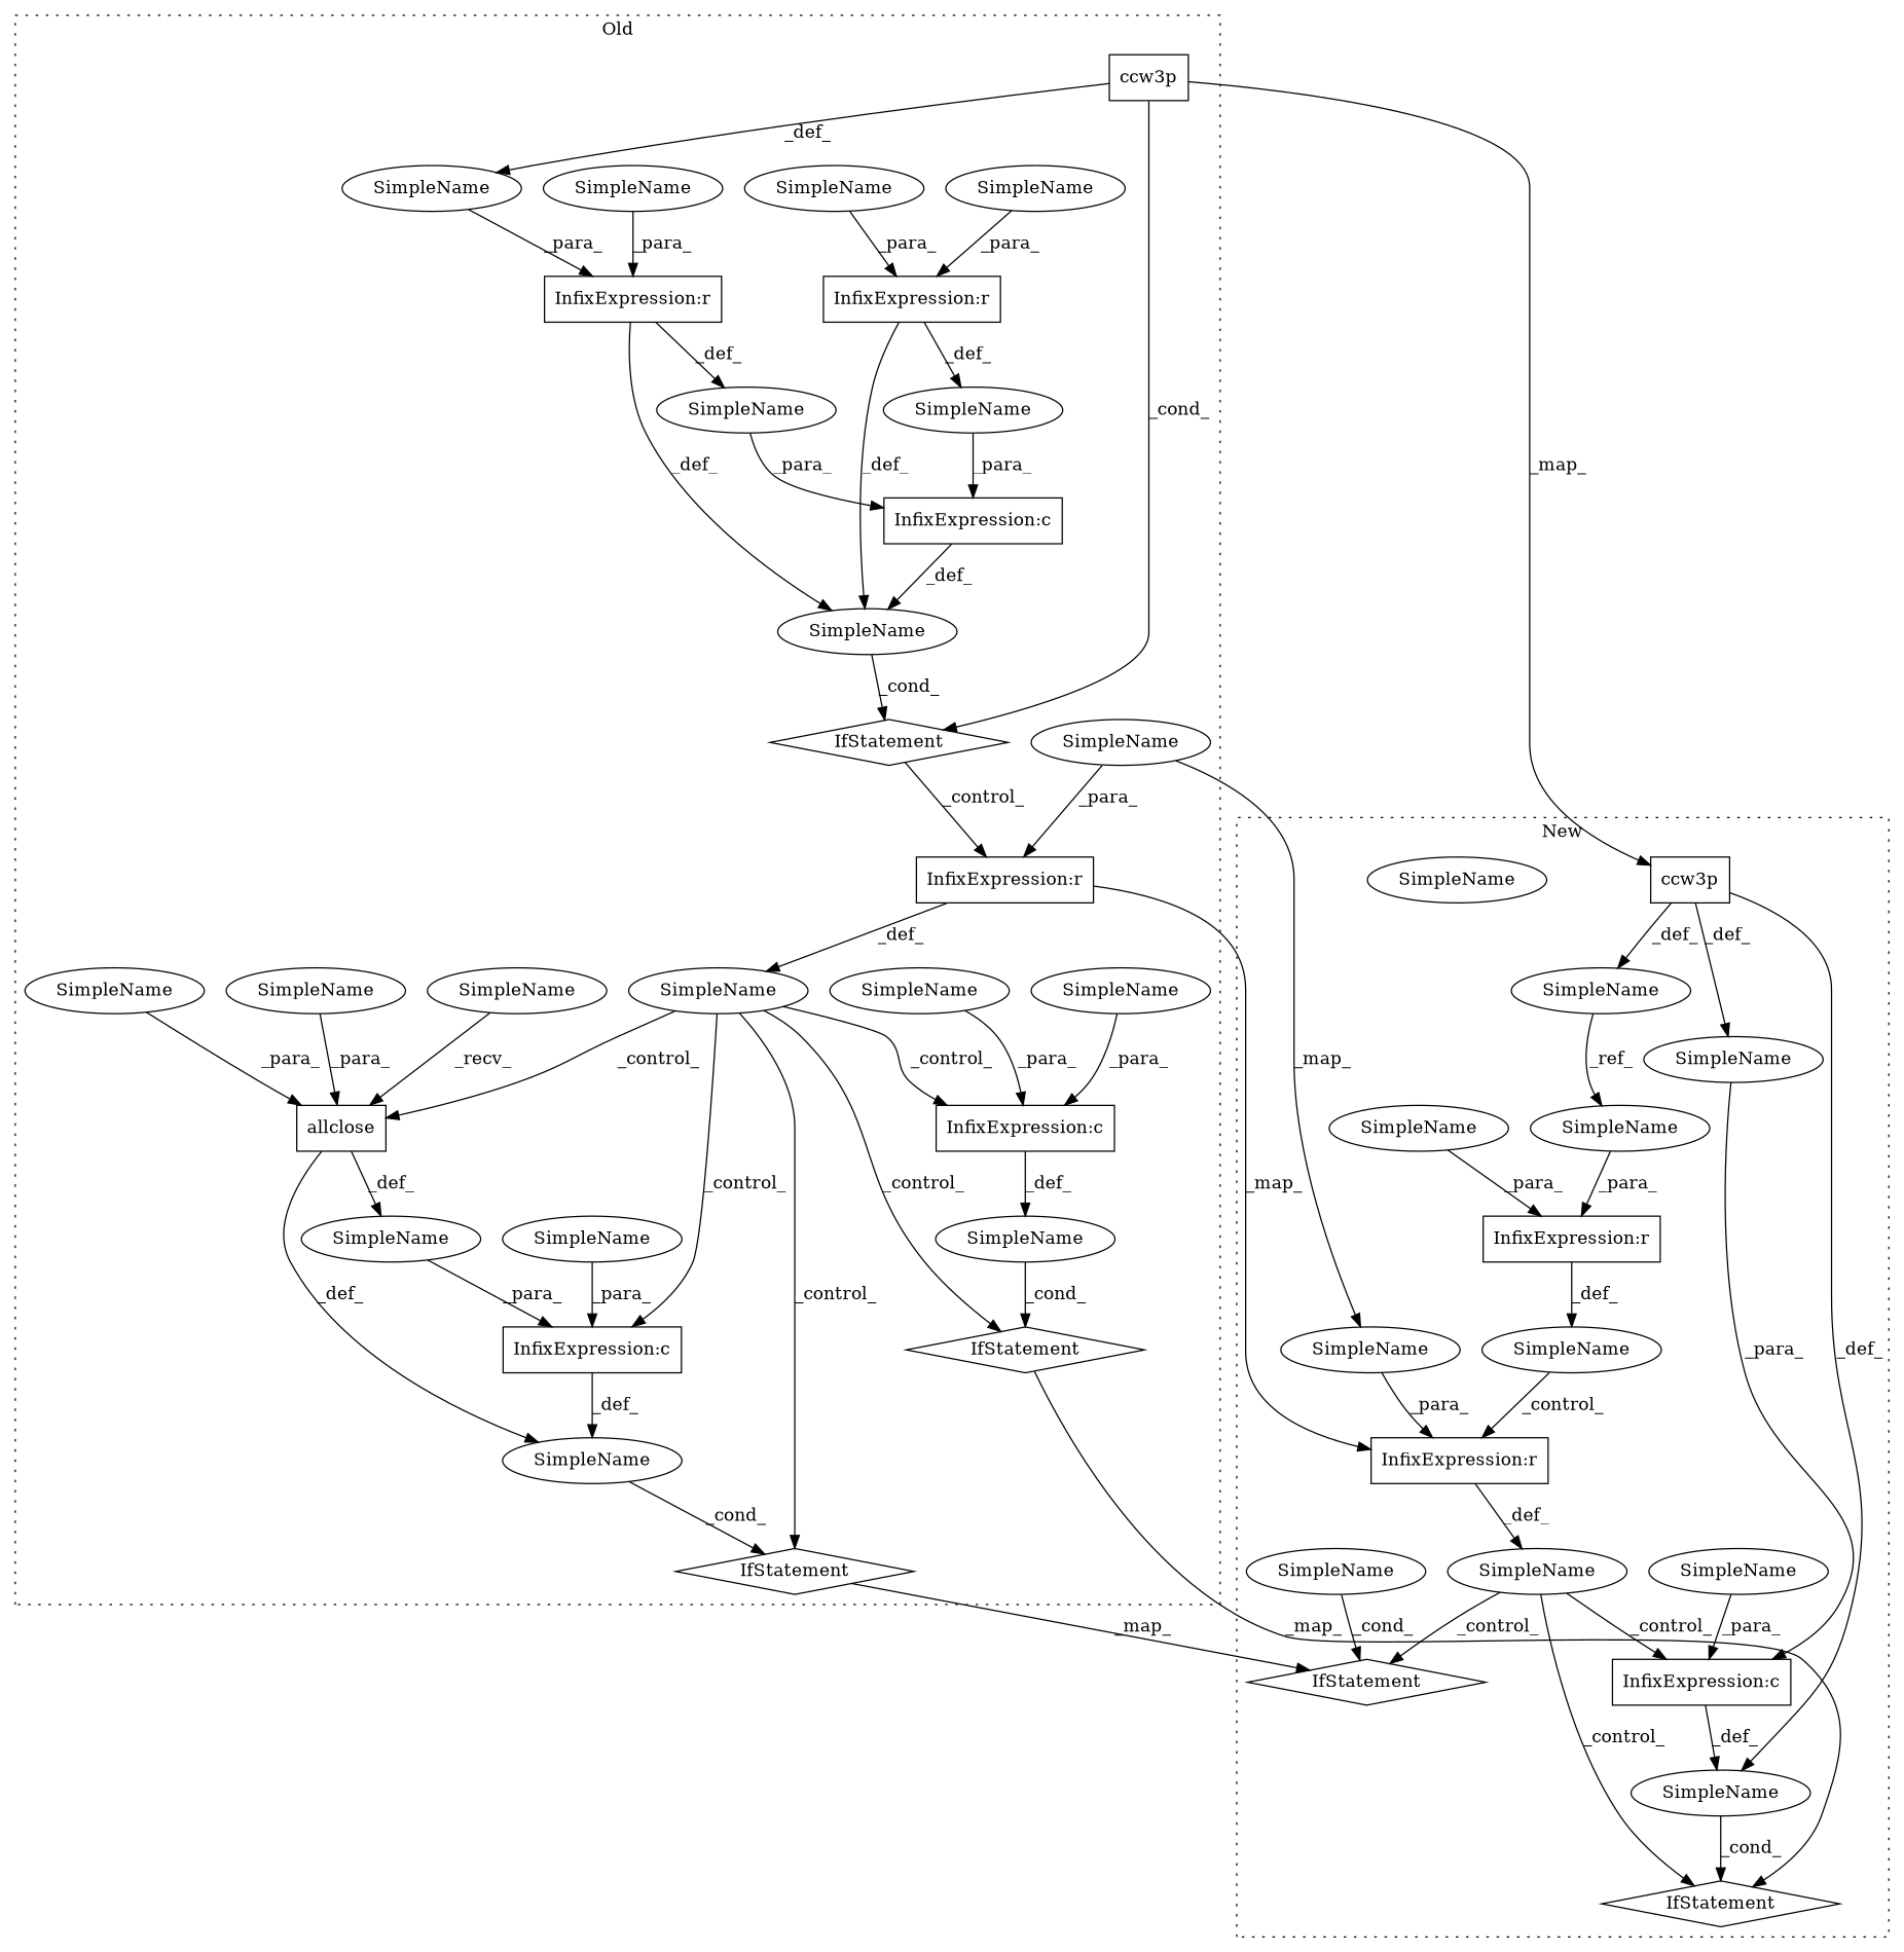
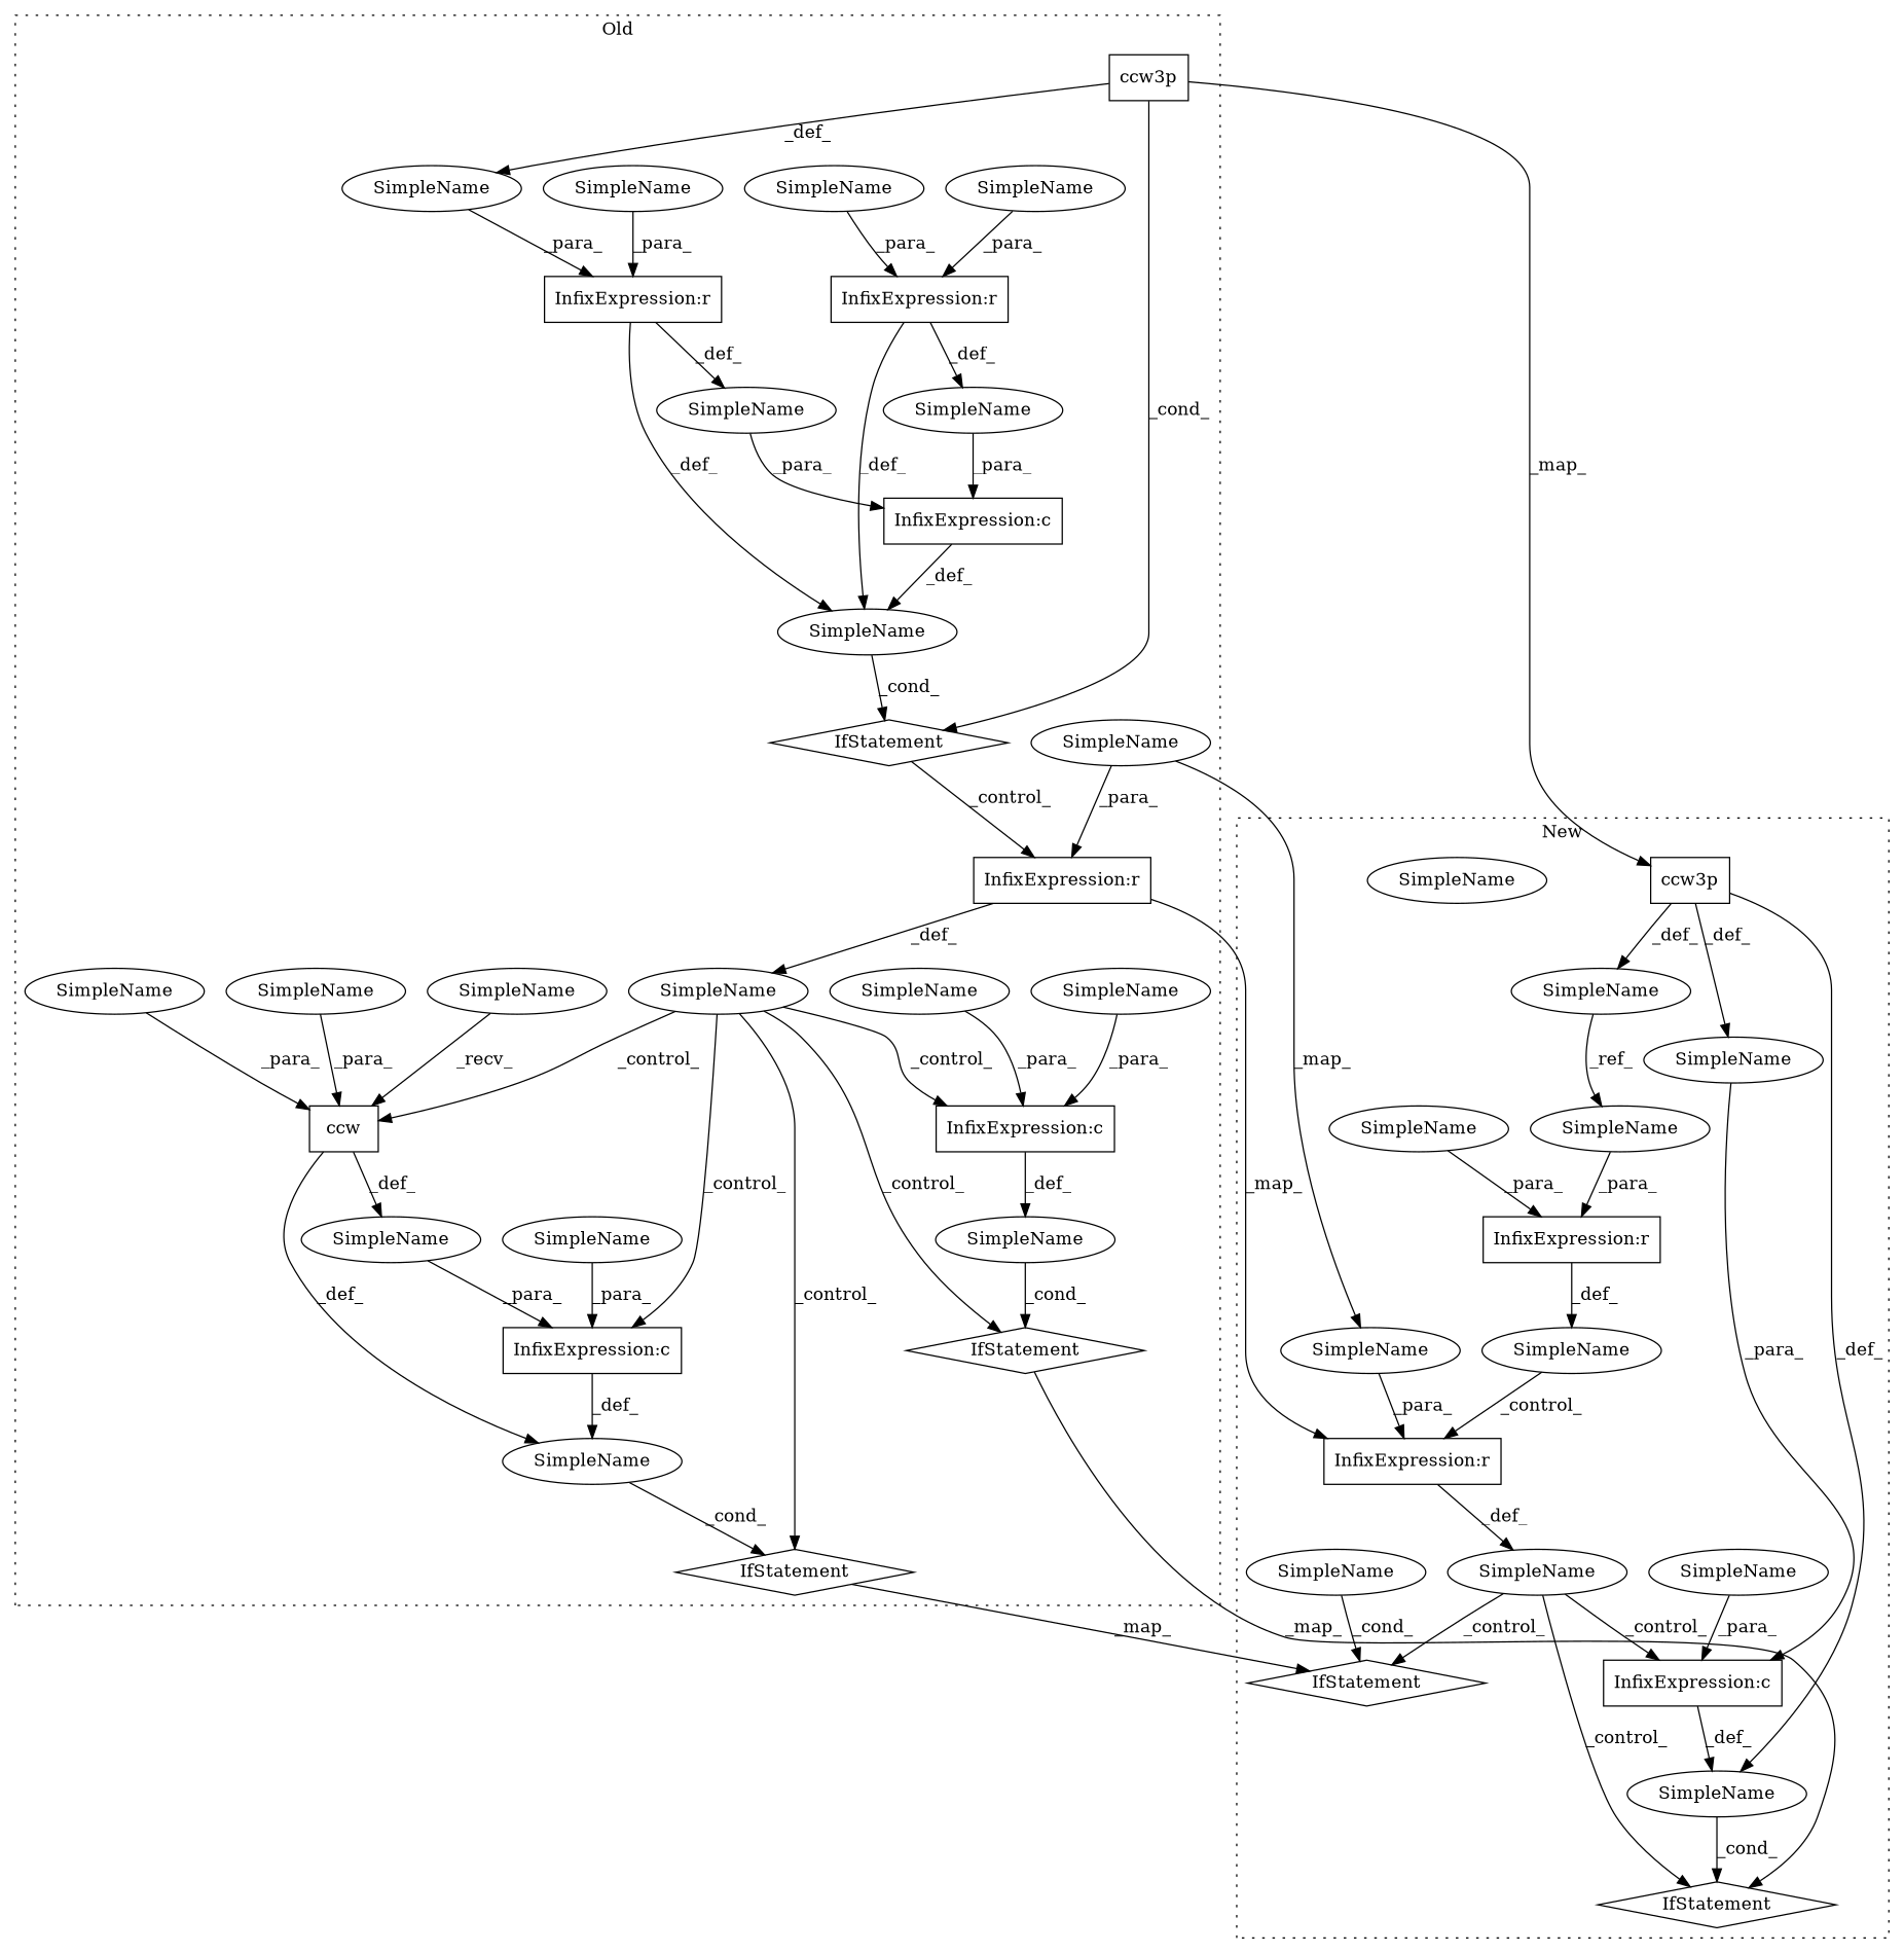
  digraph {
    node [a=42 shape=ellipse]
    n1 [a=32 l="6,1" label=ccw3p s="2356,2370" shape=box]
    n2 [label=SimpleName]
    n3 [a=27 l=4 label="InfixExpression:c" s=2332 shape=box]
    n4 [label=SimpleName]
    n5 [a=27 l=4 label="InfixExpression:c" s=2693 shape=box]
    n6 [a=27 l=4 label="InfixExpression:r" s=2312 shape=box]
    n7 [label=SimpleName]
    n8 [label=SimpleName]
    n9 [a=27 l=4 label="InfixExpression:r" s=2352 shape=box]
    n10 [label=SimpleName]
    n11 [a=25 l="4,2" label=IfStatement s="2669,2717" shape=diamond]
    n12 [label=SimpleName]
    n13 [label=SimpleName]
    n14 [label=SimpleName]
    n15 [label=SimpleName]
    n16 [label=SimpleName]
    n17 [label=SimpleName]
-   n18 [a=32 l="9,1" label=allclose s="2820,2833" shape=box]
+   n18 [a=32 l="9,1" label=ccw s="2820,2833" shape=box]
    n19 [label=SimpleName]
    n20 [a=27 l=4 label="InfixExpression:c" s=2834 shape=box]
    n21 [label=SimpleName]
    n22 [a=25 l="4,2" label=IfStatement s="2810,2858" shape=diamond]
    n23 [label=SimpleName]
    n24 [a=27 l=4 label="InfixExpression:r" s=2535 shape=box]
    n25 [l=5 label=SimpleName s=2495]
    n26 [a=25 l="4,2" label=IfStatement s="2292,2372" shape=diamond]
    n27 [l=2 label=SimpleName s=2831]
    n28 [l=5 label=SimpleName s=2814]
    n29 [l=1 label=SimpleName s=2829]
    n30 [a=32 l="6,1" label=ccw3p s="2544,2558" shape=box]
    n31 [label=SimpleName]
    n32 [a=27 l=4 label="InfixExpression:c" s=3007 shape=box]
    n33 [a=25 l="4,2" label=IfStatement s="2990,3024" shape=diamond]
    n34 [label=SimpleName]
    n35 [label=SimpleName]
    n36 [label=SimpleName]
    n37 [label=SimpleName]
    n38 [l=6 label=SimpleName s=2537]
    n39 [a=27 l=4 label="InfixExpression:r" s=2575 shape=box]
    n40 [a=25 l="4,2" label=IfStatement s="3097,3131" shape=diamond]
    n41 [l=1 label=SimpleName s=2930]
    n42 [label=SimpleName]
    n43 [a=27 l=4 label="InfixExpression:r" s=2803 shape=box]
    n44 [l=5 label=SimpleName s=2765]
    n45 [l=6 label=SimpleName s=2569]
    n46 [l=6 label=SimpleName s=2579]
    subgraph cluster_1 {
      label=Old
      style=dotted
      n1
      n2
      n3
      n4
      n5
      n6
      n7
      n8
      n9
      n10
      n11
      n12
      n13
      n14
      n15
      n16
      n17
      n18
      n19
      n20
      n21
      n22
      n23
      n24
      n25
      n26
      n27
      n28
      n29
    }
    subgraph cluster_2 {
      label=New
      style=dotted
      n30
      n31
      n32
      n33
      n34
      n35
      n36
      n37
      n38
      n39
      n40
      n41
      n42
      n43
      n44
      n45
      n46
    }
    n1 -> n8 [label=_def_]
    n1 -> n26 [label=_cond_]
    n1 -> n30 [label=_map_]
    n2 -> n3 [label=_para_]
    n3 -> n4 [label=_def_]
    n4 -> n26 [label=_cond_]
    n5 -> n10 [label=_def_]
    n6 -> n4 [label=_def_]
    n6 -> n12 [label=_def_]
    n7 -> n6 [label=_para_]
    n8 -> n9 [label=_para_]
    n9 -> n2 [label=_def_]
    n9 -> n4 [label=_def_]
    n10 -> n11 [label=_cond_]
    n11 -> n33 [label=_map_]
    n12 -> n3 [label=_para_]
    n13 -> n5 [label=_control_]
    n13 -> n11 [label=_control_]
    n13 -> n18 [label=_control_]
    n13 -> n20 [label=_control_]
    n13 -> n22 [label=_control_]
    n14 -> n5 [label=_para_]
    n15 -> n5 [label=_para_]
    n16 -> n9 [label=_para_]
    n17 -> n6 [label=_para_]
    n18 -> n19 [label=_def_]
    n18 -> n21 [label=_def_]
    n19 -> n20 [label=_para_]
    n20 -> n21 [label=_def_]
    n21 -> n22 [label=_cond_]
    n22 -> n40 [label=_map_]
    n23 -> n20 [label=_para_]
    n24 -> n13 [label=_def_]
    n24 -> n43 [label=_map_]
    n25 -> n24 [label=_para_]
    n25 -> n44 [label=_map_]
    n26 -> n24 [label=_control_]
    n27 -> n18 [label=_para_]
    n28 -> n18 [label=_recv_]
    n29 -> n18 [label=_para_]
    n30 -> n31 [label=_def_]
    n30 -> n34 [label=_def_]
    n30 -> n38 [label=_def_]
    n31 -> n32 [label=_para_]
    n32 -> n34 [label=_def_]
    n34 -> n33 [label=_cond_]
    n35 -> n32 [label=_control_]
    n35 -> n33 [label=_control_]
    n35 -> n40 [label=_control_]
    n36 -> n43 [label=_control_]
    n37 -> n32 [label=_para_]
    n38 -> n46 [label=_ref_]
    n39 -> n36 [label=_def_]
    n42 -> n40 [label=_cond_]
    n43 -> n35 [label=_def_]
    n44 -> n43 [label=_para_]
    n45 -> n39 [label=_para_]
    n46 -> n39 [label=_para_]
  }
